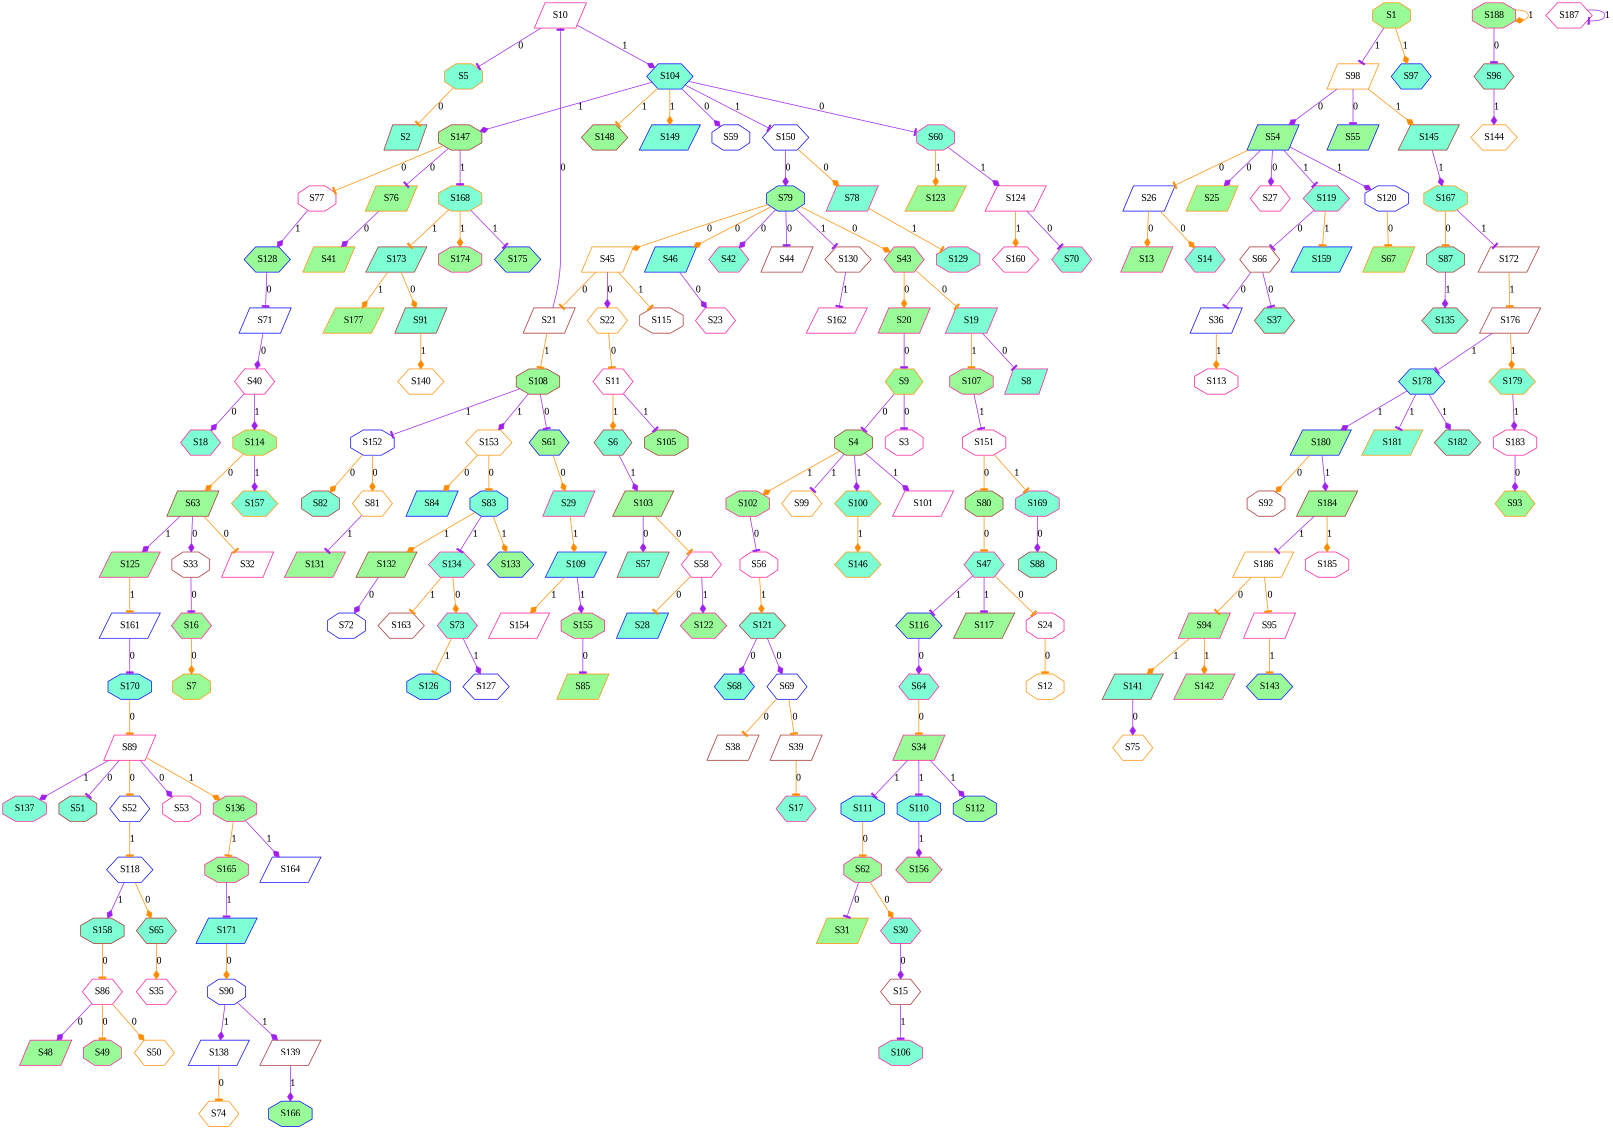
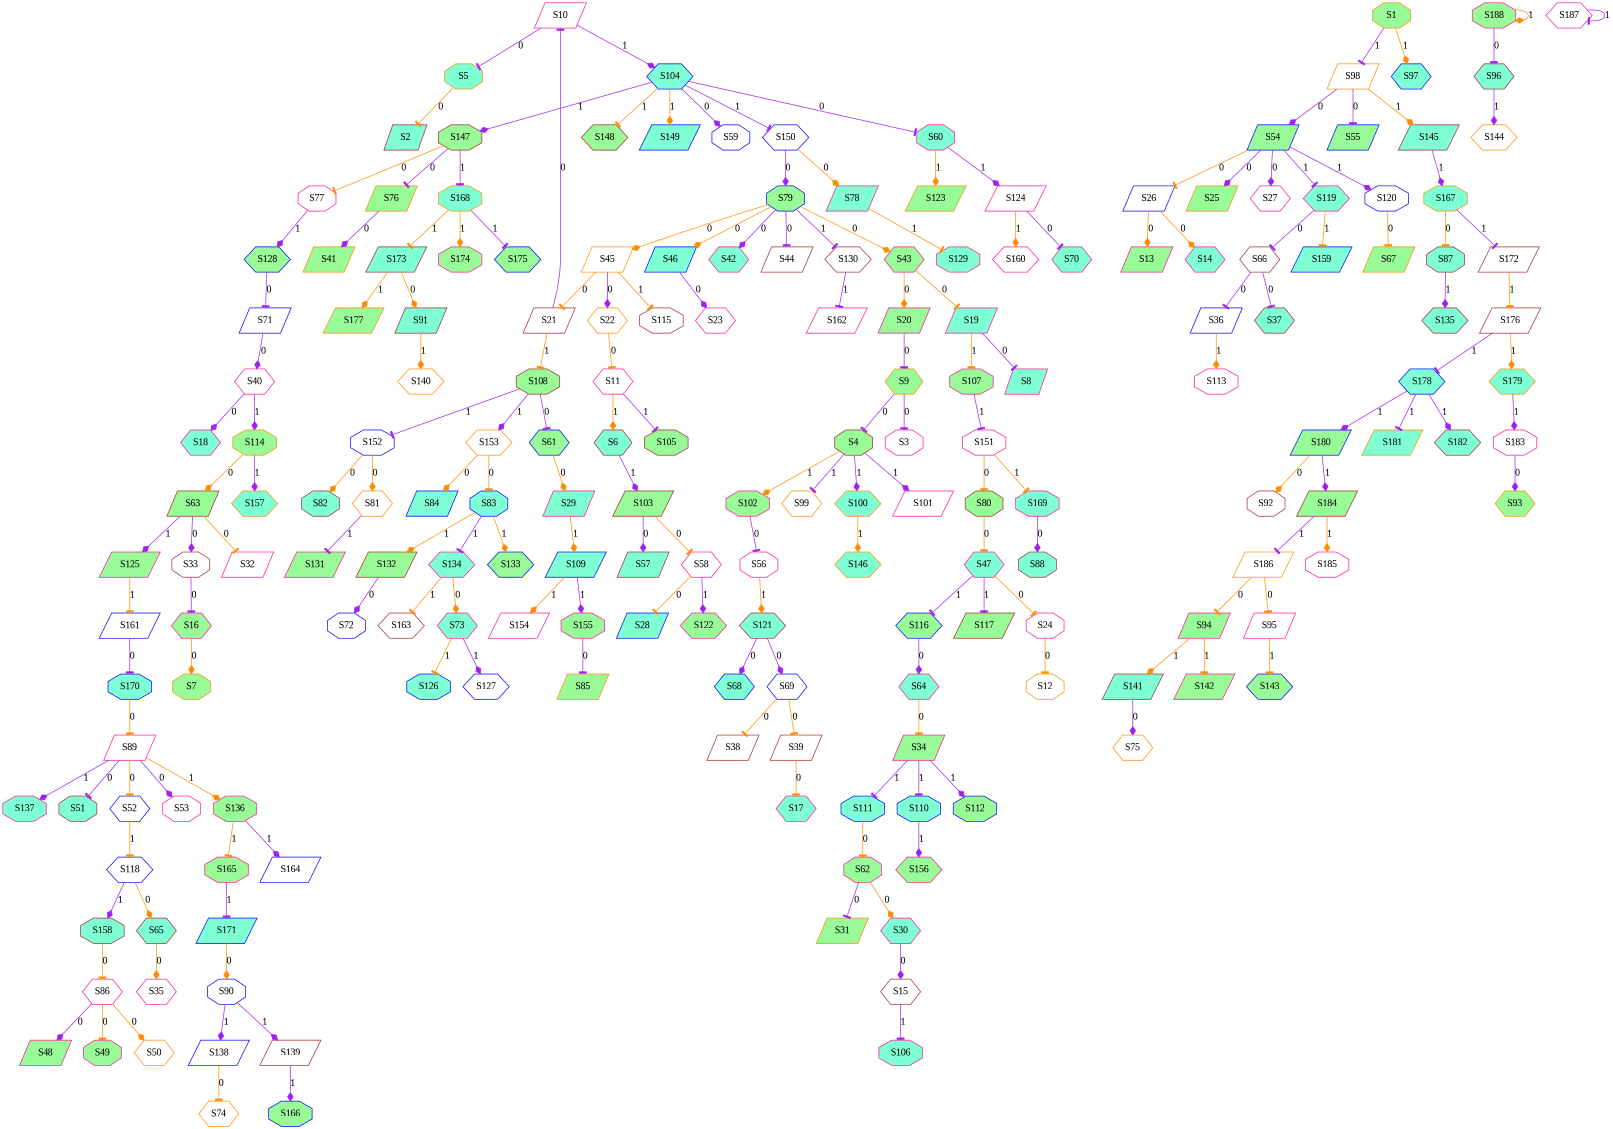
  strict digraph {
    fontname="Liberation Serif"
    node [color=deeppink fillcolor=white fontname="Liberation Serif" shape=parallelogram style=filled]
    edge [arrowhead=diamond color=purple fontname="Liberation Serif"]
    S5 [color=darkorange fillcolor=aquamarine shape=octagon]
    S2 [color=brown fillcolor=aquamarine]
    S9 [color=darkorange fillcolor=palegreen shape=hexagon]
    S3 [shape=octagon]
    S4 [color=brown fillcolor=palegreen shape=octagon]
    S102 [fillcolor=palegreen shape=octagon]
    S99 [color=darkorange shape=hexagon]
    S100 [color=darkorange fillcolor=aquamarine shape=hexagon]
    S101
    S56 [shape=octagon]
    S146 [color=darkorange fillcolor=aquamarine shape=hexagon]
    S10
    S104 [color=blue fillcolor=aquamarine shape=hexagon]
    S59 [color=blue shape=octagon]
    S60 [fillcolor=aquamarine shape=octagon]
    S147 [color=brown fillcolor=palegreen shape=octagon]
    S150 [color=blue shape=hexagon]
    S148 [color=brown fillcolor=palegreen shape=hexagon]
    S149 [color=blue fillcolor=aquamarine]
    S11 [shape=hexagon]
    S6 [color=brown fillcolor=aquamarine shape=hexagon]
    S105 [color=brown fillcolor=palegreen shape=octagon]
    S103 [color=brown fillcolor=palegreen]
    S58 [shape=hexagon]
    S57 [color=brown fillcolor=aquamarine]
    S16 [fillcolor=palegreen shape=hexagon]
    S7 [color=darkorange fillcolor=palegreen shape=octagon]
    S19 [fillcolor=aquamarine]
    S8 [fillcolor=aquamarine]
    S107 [fillcolor=palegreen shape=octagon]
    S151 [shape=octagon]
    S20 [fillcolor=palegreen]
    S21 [color=brown]
    S108 [color=brown fillcolor=palegreen shape=octagon]
    S61 [color=blue fillcolor=palegreen shape=hexagon]
    S152 [color=blue shape=octagon]
    S153 [color=darkorange shape=hexagon]
    S22 [color=darkorange shape=hexagon]
    S24 [shape=octagon]
    S12 [color=darkorange shape=octagon]
    S26 [color=blue]
    S13 [fillcolor=palegreen]
    S14 [fillcolor=aquamarine shape=hexagon]
    S30 [fillcolor=aquamarine shape=hexagon]
    S15 [color=brown shape=hexagon]
    S106 [fillcolor=aquamarine shape=octagon]
    S33 [color=brown shape=octagon]
    S39 [color=brown]
    S17 [fillcolor=aquamarine shape=hexagon]
    S40 [shape=hexagon]
    S18 [fillcolor=aquamarine shape=hexagon]
    S114 [color=darkorange fillcolor=palegreen shape=octagon]
    S63 [color=brown fillcolor=palegreen]
    S157 [color=darkorange fillcolor=aquamarine shape=hexagon]
    S43 [fillcolor=palegreen shape=hexagon]
    S45 [color=darkorange]
    S115 [color=brown shape=octagon]
    S46 [color=blue fillcolor=aquamarine]
    S23 [shape=hexagon]
    S47 [fillcolor=aquamarine shape=hexagon]
    S116 [color=blue fillcolor=palegreen shape=hexagon]
    S117 [color=brown fillcolor=palegreen]
    S64 [fillcolor=aquamarine shape=hexagon]
    S54 [color=blue fillcolor=palegreen]
    S25 [color=darkorange fillcolor=palegreen]
    S27 [shape=hexagon]
    S119 [fillcolor=aquamarine shape=hexagon]
    S120 [color=blue shape=octagon]
    S66 [color=brown shape=hexagon]
    S159 [color=blue fillcolor=aquamarine]
    S67 [color=darkorange fillcolor=palegreen]
    S28 [color=blue fillcolor=aquamarine]
    S122 [fillcolor=palegreen shape=hexagon]
    S29 [fillcolor=aquamarine]
    S109 [color=blue fillcolor=aquamarine]
    S155 [fillcolor=palegreen shape=octagon]
    S154
    S62 [fillcolor=palegreen shape=octagon]
    S31 [color=darkorange fillcolor=palegreen]
    S32
    S125 [fillcolor=palegreen]
    S161 [color=blue]
    S34 [fillcolor=palegreen]
    S111 [color=blue fillcolor=aquamarine shape=octagon]
    S110 [color=blue fillcolor=aquamarine shape=octagon]
    S112 [color=blue fillcolor=palegreen shape=octagon]
    S156 [fillcolor=palegreen shape=hexagon]
    S65 [color=brown fillcolor=aquamarine shape=hexagon]
    S35 [shape=hexagon]
    S36 [color=blue]
    S37 [color=brown fillcolor=aquamarine shape=hexagon]
    S113 [shape=octagon]
    S69 [color=blue shape=hexagon]
    S38 [color=brown]
    S71 [color=blue]
    S76 [color=darkorange fillcolor=palegreen]
    S41 [color=darkorange fillcolor=palegreen]
    S79 [color=blue fillcolor=palegreen shape=octagon]
    S42 [fillcolor=aquamarine shape=hexagon]
    S44 [color=brown]
    S130 [color=brown shape=hexagon]
    S162
    S80 [color=brown fillcolor=palegreen shape=octagon]
    S86 [shape=hexagon]
    S48 [fillcolor=palegreen]
    S49 [fillcolor=palegreen shape=octagon]
    S50 [color=darkorange shape=hexagon]
    S51 [color=brown fillcolor=aquamarine shape=octagon]
    S89
    S52 [color=blue shape=hexagon]
    S53 [shape=octagon]
    S136 [fillcolor=palegreen shape=octagon]
    S137 [fillcolor=aquamarine shape=octagon]
    S118 [color=blue shape=hexagon]
    S164 [color=blue]
    S165 [fillcolor=palegreen shape=octagon]
    S158 [color=brown fillcolor=aquamarine shape=octagon]
    S98 [color=darkorange]
    S55 [color=blue fillcolor=palegreen]
    S145 [color=brown fillcolor=aquamarine]
    S167 [color=darkorange fillcolor=aquamarine shape=octagon]
    S121 [color=brown fillcolor=aquamarine shape=hexagon]
    S68 [color=blue fillcolor=aquamarine shape=hexagon]
    S124
    S123 [color=darkorange fillcolor=palegreen]
    S77 [shape=octagon]
    S168 [color=darkorange fillcolor=aquamarine shape=octagon]
    S78 [fillcolor=aquamarine]
    S70 [fillcolor=aquamarine shape=hexagon]
    S160 [shape=hexagon]
    S81 [color=darkorange shape=hexagon]
    S82 [color=brown fillcolor=aquamarine shape=octagon]
    S83 [color=blue fillcolor=aquamarine shape=octagon]
    S84 [color=blue fillcolor=aquamarine]
    S128 [color=blue fillcolor=palegreen shape=hexagon]
    S132 [color=brown fillcolor=palegreen]
    S72 [color=blue shape=octagon]
    S134 [fillcolor=aquamarine shape=hexagon]
    S73 [fillcolor=aquamarine shape=hexagon]
    S163 [color=brown shape=hexagon]
    S126 [color=blue fillcolor=aquamarine shape=octagon]
    S127 [color=blue shape=hexagon]
    S138 [color=blue]
    S74 [color=darkorange shape=hexagon]
    S141 [color=brown fillcolor=aquamarine]
    S75 [color=darkorange shape=hexagon]
    S173 [color=brown fillcolor=aquamarine]
    S174 [fillcolor=palegreen shape=octagon]
    S175 [color=blue fillcolor=palegreen shape=hexagon]
    S129 [fillcolor=aquamarine shape=octagon]
    S169 [fillcolor=aquamarine shape=octagon]
    S88 [color=brown fillcolor=aquamarine shape=octagon]
    S131 [fillcolor=palegreen]
    S133 [color=blue fillcolor=palegreen shape=hexagon]
    S85 [color=darkorange fillcolor=palegreen]
    S87 [color=brown fillcolor=aquamarine shape=octagon]
    S172 [color=brown]
    S135 [color=brown fillcolor=aquamarine shape=hexagon]
    S176 [color=brown]
    S170 [color=blue fillcolor=aquamarine shape=octagon]
    S171 [color=blue fillcolor=aquamarine]
    S90 [color=blue shape=octagon]
    S139 [color=brown]
    S166 [color=blue fillcolor=palegreen shape=octagon]
    S91 [color=brown fillcolor=aquamarine]
    S177 [color=darkorange fillcolor=palegreen]
    S140 [color=darkorange shape=hexagon]
    S180 [color=blue fillcolor=palegreen]
    S92 [color=brown shape=octagon]
    S184 [color=brown fillcolor=palegreen]
    S186 [color=darkorange]
    S185 [shape=octagon]
    S183 [shape=octagon]
    S93 [color=darkorange fillcolor=palegreen shape=hexagon]
    S94 [fillcolor=palegreen]
    S95
    S142 [fillcolor=palegreen]
    S143 [color=blue fillcolor=palegreen shape=hexagon]
    S188 [fillcolor=palegreen shape=octagon]
    S96 [color=brown fillcolor=aquamarine shape=hexagon]
    S144 [color=darkorange shape=hexagon]
    S1 [color=darkorange fillcolor=palegreen shape=octagon]
    S97 [color=blue fillcolor=aquamarine shape=hexagon]
    S178 [color=blue fillcolor=aquamarine shape=hexagon]
    S179 [color=darkorange fillcolor=aquamarine shape=hexagon]
    S181 [color=darkorange fillcolor=aquamarine]
    S182 [color=brown fillcolor=aquamarine shape=hexagon]
    S187 [shape=hexagon]
    S5 -> S2 [arrowhead=tee color=darkorange label=0]
    S9 -> S3 [arrowhead=tee label=0]
    S9 -> S4 [arrowhead=tee label=0]
    S4 -> S102 [color=darkorange label=1]
    S4 -> S99 [arrowhead=tee label=1]
    S4 -> S100 [label=1]
    S4 -> S101 [label=1]
    S102 -> S56 [arrowhead=tee label=0]
    S100 -> S146 [color=darkorange label=1]
    S56 -> S121 [color=darkorange label=1]
    S10 -> S5 [arrowhead=tee label=0]
    S10 -> S104 [label=1]
    S104 -> S59 [label=0]
    S104 -> S60 [arrowhead=tee label=0]
    S104 -> S147 [label=1]
    S104 -> S150 [arrowhead=tee label=1]
    S104 -> S148 [arrowhead=tee color=darkorange label=1]
    S104 -> S149 [color=darkorange label=1]
    S60 -> S124 [label=1]
    S60 -> S123 [color=darkorange label=1]
    S147 -> S76 [arrowhead=tee label=0]
    S147 -> S77 [arrowhead=tee color=darkorange label=0]
    S147 -> S168 [arrowhead=tee label=1]
    S150 -> S79 [label=0]
    S150 -> S78 [color=darkorange label=0]
    S11 -> S6 [color=darkorange label=1]
    S11 -> S105 [arrowhead=tee label=1]
    S6 -> S103 [label=1]
    S103 -> S58 [arrowhead=tee color=darkorange label=0]
    S103 -> S57 [label=0]
    S58 -> S28 [arrowhead=tee color=darkorange label=0]
    S58 -> S122 [label=1]
    S16 -> S7 [color=darkorange label=0]
    S19 -> S8 [arrowhead=tee label=0]
    S19 -> S107 [arrowhead=tee color=darkorange label=1]
    S107 -> S151 [arrowhead=tee label=1]
    S151 -> S80 [arrowhead=tee color=darkorange label=0]
    S151 -> S169 [arrowhead=tee color=darkorange label=1]
    S20 -> S9 [arrowhead=tee label=0]
    S21 -> S10 [arrowhead=tee label=0]
    S21 -> S108 [arrowhead=tee color=darkorange label=1]
    S108 -> S61 [arrowhead=tee label=0]
    S108 -> S152 [arrowhead=tee label=1]
    S108 -> S153 [label=1]
    S61 -> S29 [color=darkorange label=0]
    S152 -> S81 [color=darkorange label=0]
    S152 -> S82 [color=darkorange label=0]
    S153 -> S83 [arrowhead=tee color=darkorange label=0]
    S153 -> S84 [color=darkorange label=0]
    S22 -> S11 [arrowhead=tee color=darkorange label=0]
    S24 -> S12 [arrowhead=tee color=darkorange label=0]
    S26 -> S13 [color=darkorange label=0]
    S26 -> S14 [color=darkorange label=0]
    S30 -> S15 [label=0]
    S15 -> S106 [arrowhead=tee label=1]
    S33 -> S16 [arrowhead=tee label=0]
    S39 -> S17 [arrowhead=tee color=darkorange label=0]
    S40 -> S18 [label=0]
    S40 -> S114 [label=1]
    S114 -> S63 [color=darkorange label=0]
    S114 -> S157 [label=1]
    S63 -> S33 [label=0]
    S63 -> S32 [arrowhead=tee color=darkorange label=0]
    S63 -> S125 [label=1]
    S43 -> S19 [arrowhead=tee color=darkorange label=0]
    S43 -> S20 [color=darkorange label=0]
    S45 -> S21 [arrowhead=tee color=darkorange label=0]
    S45 -> S22 [label=0]
    S45 -> S115 [arrowhead=tee color=darkorange label=1]
    S46 -> S23 [label=0]
    S47 -> S24 [arrowhead=tee color=darkorange label=0]
    S47 -> S116 [arrowhead=tee label=1]
    S47 -> S117 [arrowhead=tee label=1]
    S116 -> S64 [label=0]
    S64 -> S34 [arrowhead=tee color=darkorange label=0]
    S54 -> S26 [arrowhead=tee color=darkorange label=0]
    S54 -> S25 [label=0]
    S54 -> S27 [label=0]
    S54 -> S119 [arrowhead=tee label=1]
    S54 -> S120 [label=1]
    S119 -> S66 [arrowhead=tee label=0]
    S119 -> S159 [arrowhead=tee color=darkorange label=1]
    S120 -> S67 [arrowhead=tee color=darkorange label=0]
    S66 -> S36 [arrowhead=tee label=0]
    S66 -> S37 [arrowhead=tee label=0]
    S29 -> S109 [color=darkorange label=1]
    S109 -> S155 [label=1]
    S109 -> S154 [color=darkorange label=1]
    S155 -> S85 [arrowhead=tee label=0]
    S62 -> S30 [color=darkorange label=0]
    S62 -> S31 [arrowhead=tee label=0]
    S125 -> S161 [arrowhead=tee color=darkorange label=1]
    S161 -> S170 [arrowhead=tee label=0]
    S34 -> S111 [arrowhead=tee label=1]
    S34 -> S110 [arrowhead=tee label=1]
    S34 -> S112 [label=1]
    S111 -> S62 [arrowhead=tee color=darkorange label=0]
    S110 -> S156 [label=1]
    S65 -> S35 [color=darkorange label=0]
    S36 -> S113 [color=darkorange label=1]
    S69 -> S39 [arrowhead=tee color=darkorange label=0]
    S69 -> S38 [arrowhead=tee color=darkorange label=0]
    S71 -> S40 [label=0]
    S76 -> S41 [label=0]
    S79 -> S43 [color=darkorange label=0]
    S79 -> S45 [color=darkorange label=0]
    S79 -> S46 [color=darkorange label=0]
    S79 -> S42 [label=0]
    S79 -> S44 [arrowhead=tee label=0]
    S79 -> S130 [arrowhead=tee label=1]
    S130 -> S162 [arrowhead=tee label=1]
    S80 -> S47 [arrowhead=tee color=darkorange label=0]
    S86 -> S48 [label=0]
    S86 -> S49 [arrowhead=tee color=darkorange label=0]
    S86 -> S50 [color=darkorange label=0]
    S89 -> S51 [arrowhead=tee label=0]
    S89 -> S52 [arrowhead=tee color=darkorange label=0]
    S89 -> S53 [label=0]
    S89 -> S136 [color=darkorange label=1]
    S89 -> S137 [label=1]
    S52 -> S118 [arrowhead=tee color=darkorange label=1]
    S136 -> S164 [label=1]
    S136 -> S165 [arrowhead=tee color=darkorange label=1]
    S118 -> S65 [color=darkorange label=0]
    S118 -> S158 [label=1]
    S165 -> S171 [arrowhead=tee label=1]
    S158 -> S86 [arrowhead=tee color=darkorange label=0]
    S98 -> S54 [label=0]
    S98 -> S55 [arrowhead=tee label=0]
    S98 -> S145 [color=darkorange label=1]
    S145 -> S167 [label=1]
    S167 -> S87 [arrowhead=tee color=darkorange label=0]
    S167 -> S172 [arrowhead=tee label=1]
    S121 -> S69 [label=0]
    S121 -> S68 [label=0]
    S124 -> S70 [arrowhead=tee label=0]
    S124 -> S160 [color=darkorange label=1]
    S77 -> S128 [label=1]
    S168 -> S173 [arrowhead=tee color=darkorange label=1]
    S168 -> S174 [color=darkorange label=1]
    S168 -> S175 [arrowhead=tee label=1]
    S78 -> S129 [arrowhead=tee color=darkorange label=1]
    S81 -> S131 [arrowhead=tee label=1]
    S83 -> S132 [color=darkorange label=1]
    S83 -> S134 [arrowhead=tee label=1]
    S83 -> S133 [color=darkorange label=1]
    S128 -> S71 [arrowhead=tee label=0]
    S132 -> S72 [label=0]
    S134 -> S73 [color=darkorange label=0]
    S134 -> S163 [arrowhead=tee color=darkorange label=1]
    S73 -> S126 [arrowhead=tee color=darkorange label=1]
    S73 -> S127 [label=1]
    S138 -> S74 [arrowhead=tee color=darkorange label=0]
    S141 -> S75 [label=0]
    S173 -> S91 [color=darkorange label=0]
    S173 -> S177 [color=darkorange label=1]
    S169 -> S88 [label=0]
    S87 -> S135 [label=1]
    S172 -> S176 [arrowhead=tee color=darkorange label=1]
    S176 -> S178 [arrowhead=tee label=1]
    S176 -> S179 [color=darkorange label=1]
    S170 -> S89 [arrowhead=tee color=darkorange label=0]
    S171 -> S90 [color=darkorange label=0]
    S90 -> S138 [label=1]
    S90 -> S139 [label=1]
    S139 -> S166 [label=1]
    S91 -> S140 [color=darkorange label=1]
    S180 -> S92 [color=darkorange label=0]
    S180 -> S184 [label=1]
    S184 -> S186 [arrowhead=tee label=1]
    S184 -> S185 [color=darkorange label=1]
    S186 -> S94 [arrowhead=tee color=darkorange label=0]
    S186 -> S95 [arrowhead=tee color=darkorange label=0]
    S183 -> S93 [label=0]
    S94 -> S141 [color=darkorange label=1]
-   S94 -> S142 [color=darkorange label=1]
+   S94 -> S142 [arrowhead=tee color=darkorange label=1]
    S95 -> S143 [arrowhead=tee color=darkorange label=1]
    S188 -> S188 [color=darkorange label=1]
    S188 -> S96 [arrowhead=tee label=0]
    S96 -> S144 [label=1]
    S1 -> S98 [arrowhead=tee label=1]
    S1 -> S97 [color=darkorange label=1]
    S178 -> S180 [label=1]
    S178 -> S181 [arrowhead=tee label=1]
    S178 -> S182 [label=1]
    S179 -> S183 [label=1]
    S187 -> S187 [arrowhead=tee label=1]
  }
